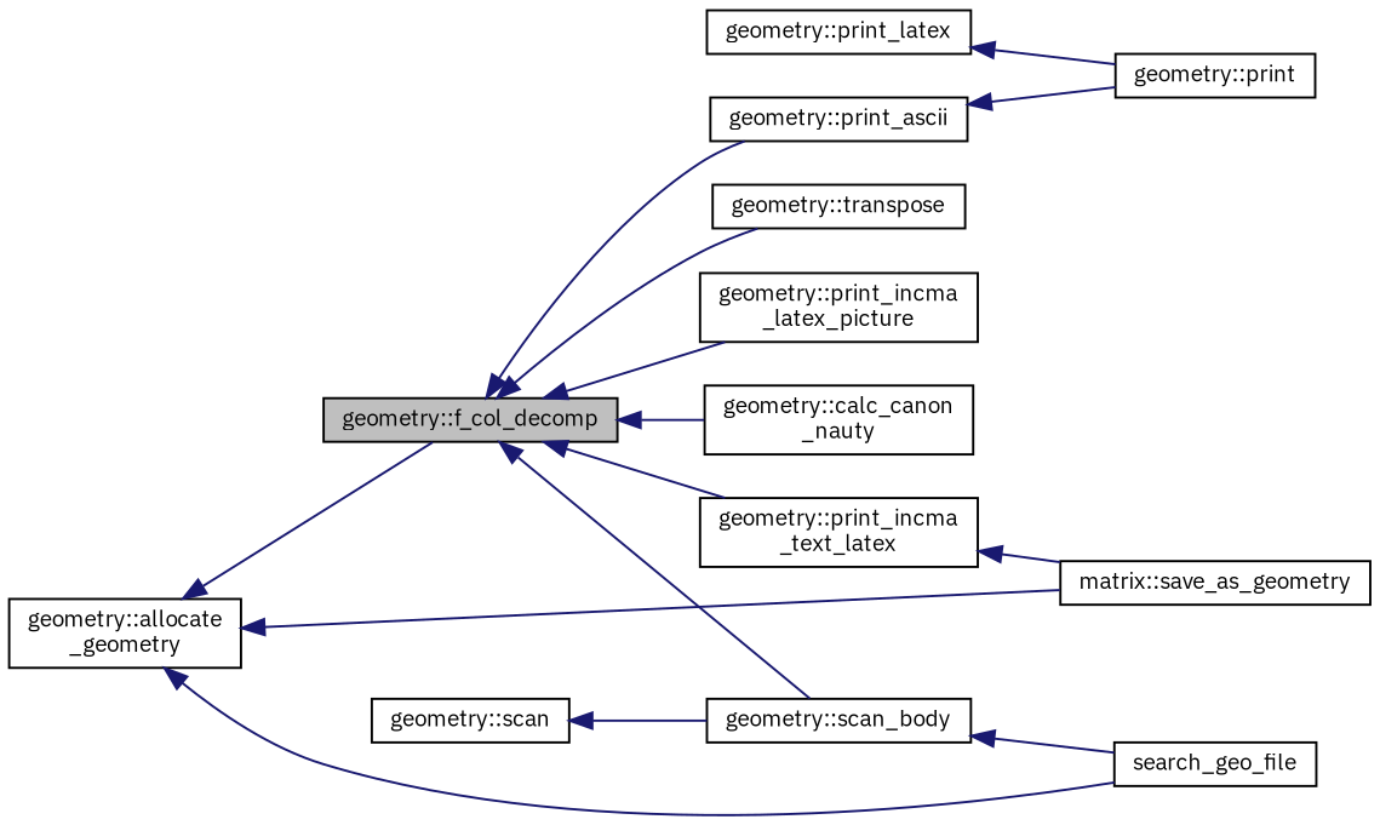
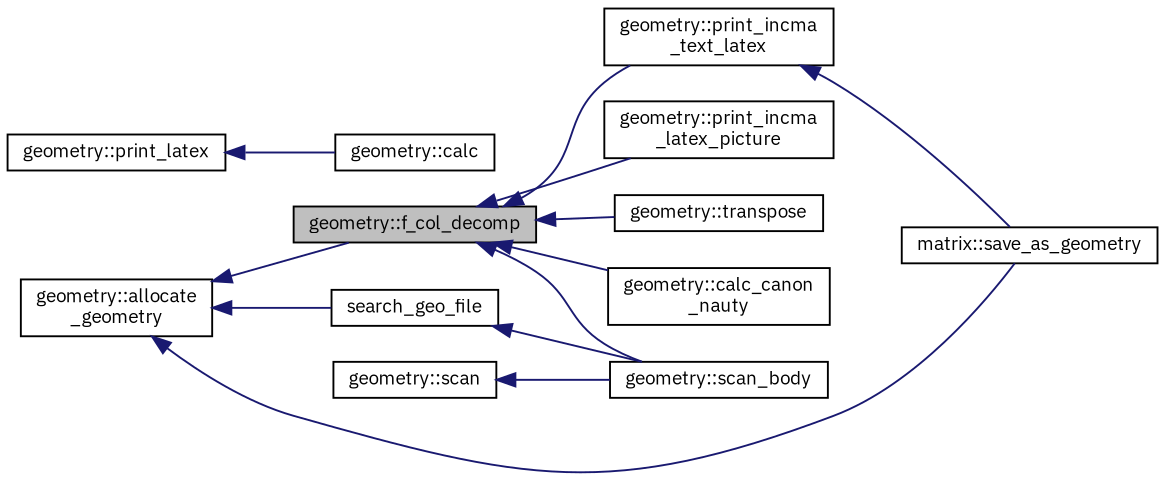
  digraph {
    fontname="IBM Plex Sans"
    rankdir=LR
    node [color=black fillcolor=white fontname="IBM Plex Sans" fontsize=10 shape=record style=filled]
    edge [color=midnightblue dir=back fontname="IBM Plex Sans" fontsize=10 labelfontname=Helvetica labelfontsize=10 style=solid]
    n1 [fillcolor=grey75 fontcolor=black height=0.2 label="geometry::f_col_decomp" width=0.4]
    n2 [height=0.2 label="geometry::print_incma\l_text_latex" width=0.4]
    n3 [height=0.2 label="geometry::print_incma\l_latex_picture" width=0.4]
-   n4 [height=0.2 label="geometry::print_ascii" width=0.4]
    n5 [height=0.2 label="geometry::scan_body" width=0.4]
    n6 [height=0.2 label="geometry::transpose" width=0.4]
    n7 [height=0.2 label="geometry::calc_canon\l_nauty" width=0.4]
    n8 [height=0.2 label="geometry::allocate\l_geometry" width=0.4]
    n9 [height=0.2 label=search_geo_file width=0.4]
    n10 [height=0.2 label="matrix::save_as_geometry" width=0.4]
-   n11 [height=0.2 label="geometry::print" width=0.4]
+   n11 [height=0.2 label="geometry::calc" width=0.4]
    n12 [height=0.2 label="geometry::print_latex" width=0.4]
    n13 [height=0.2 label="geometry::scan" width=0.4]
    n1 -> n2
    n1 -> n3
-   n1 -> n4
    n1 -> n5
    n1 -> n6
    n1 -> n7
    n2 -> n10
-   n4 -> n11
-   n5 -> n9
+   n9 -> n5
    n8 -> n1
    n8 -> n9
    n8 -> n10
    n12 -> n11
    n13 -> n5
  }
